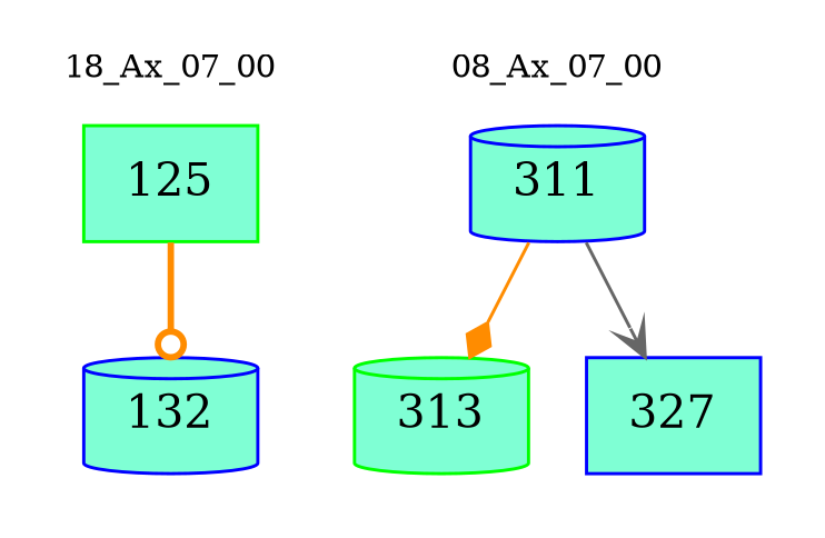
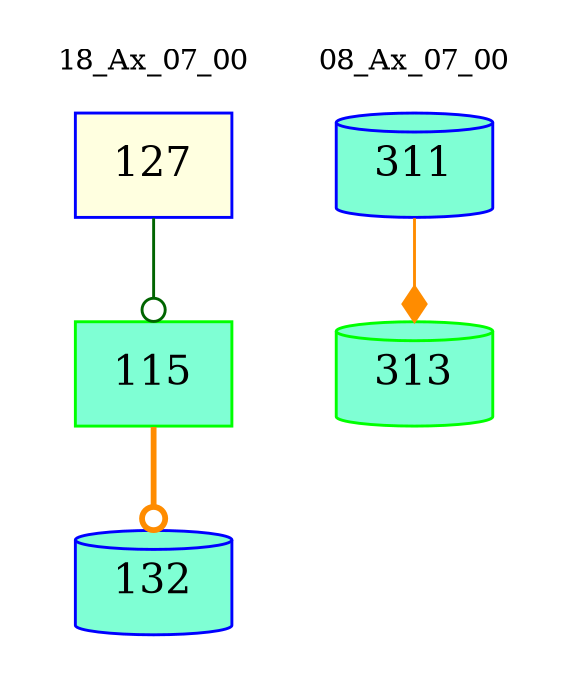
  digraph {
    node [color=blue fillcolor=aquamarine shape=box style=filled]
    edge [arrowhead=odot color=darkorange style=solid]
-   n2 [color=green label=125]
+   n1 [fillcolor=lightyellow label=127]
+   n2 [color=green label=115]
    n3 [label=132 shape=cylinder]
    n4 [label=311 shape=cylinder]
    n5 [color=green label=313 shape=cylinder]
-   n6 [label=327]
    subgraph cluster_1 {
      color=white
      fontsize=10
      label="18_Ax_07_00"
+     n1
      n2
      n3
    }
    subgraph cluster_2 {
      color=white
      fontsize=10
      label="08_Ax_07_00"
      n4
      n5
-     n6
    }
+   n1 -> n2 [color=darkgreen]
    n2 -> n3 [style=bold]
    n4 -> n5 [arrowhead=diamond]
-   n4 -> n6 [arrowhead=vee color=gray40]
  }
